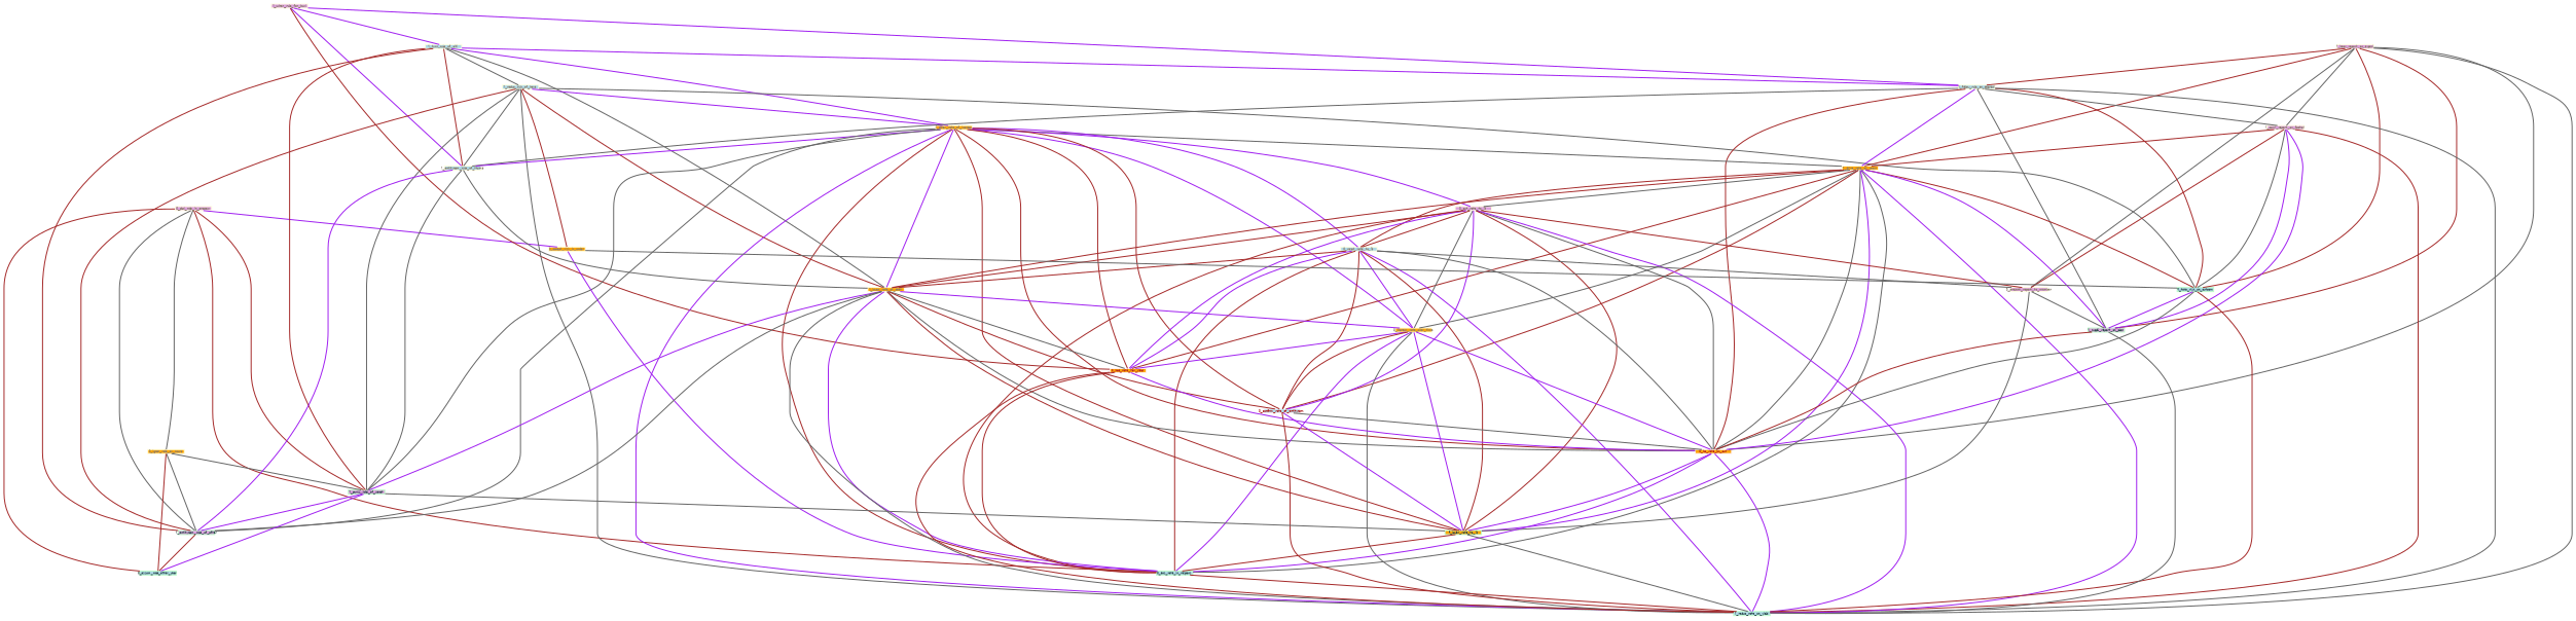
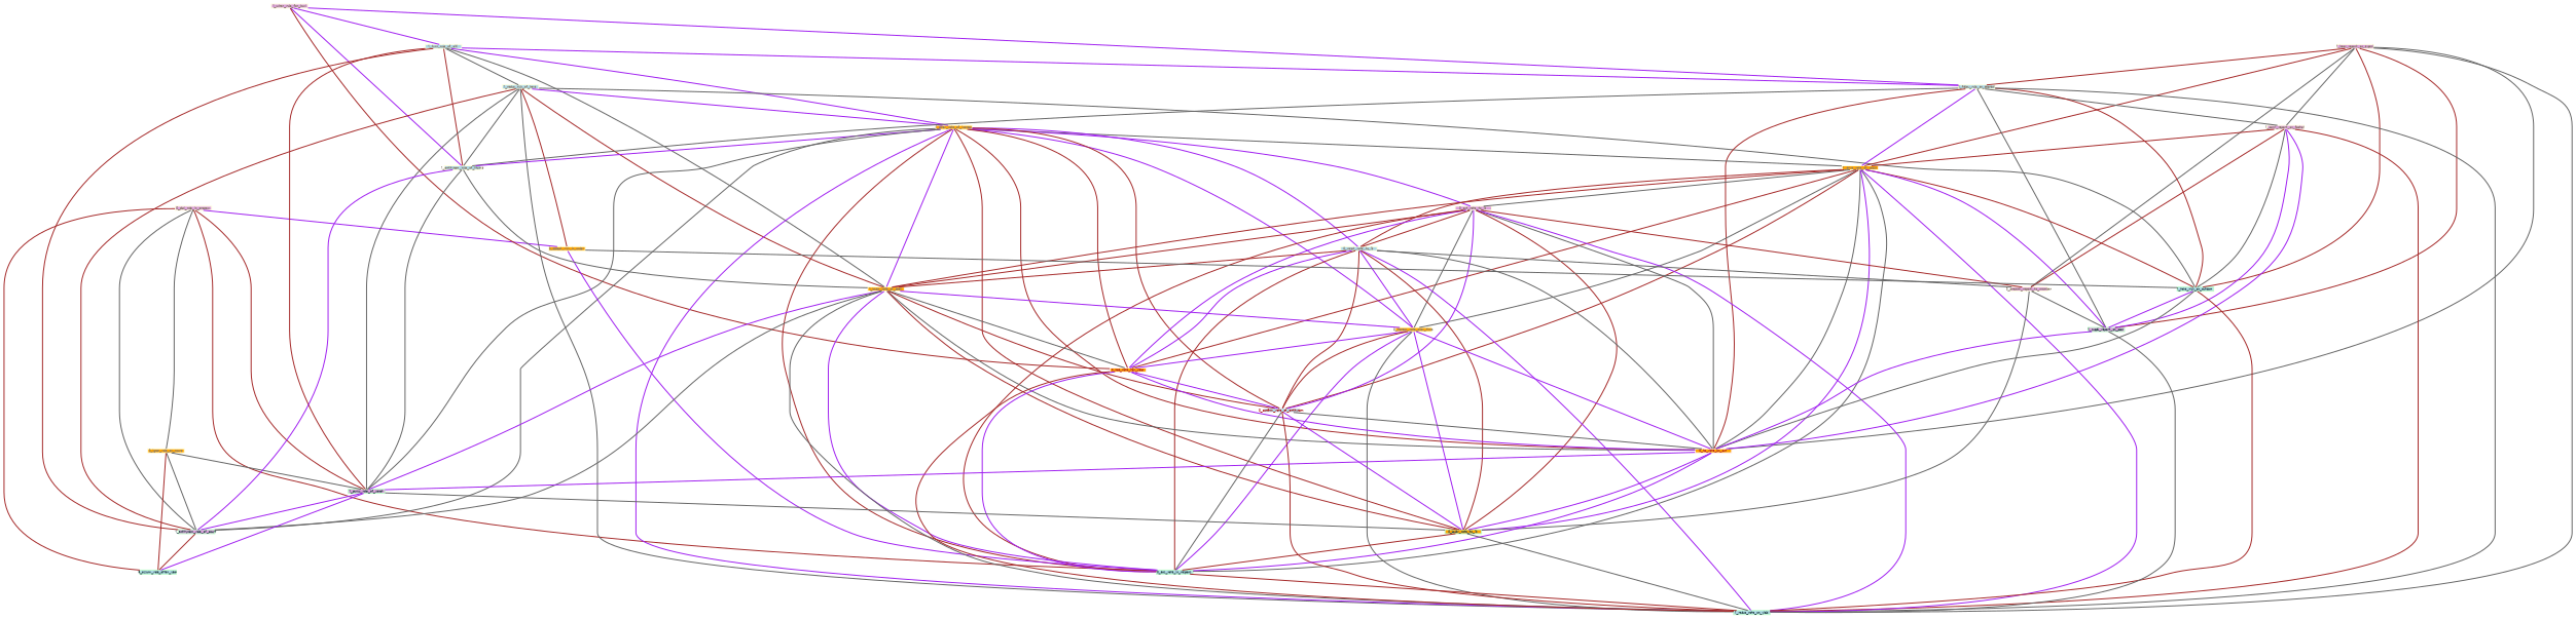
  graph {
    fontname="Patrick Hand"
    node [color="#ffffe0" fillcolor=lightblue fixedsize=true fontcolor="#8b7d6b" fontname="Patrick Hand" fontsize=4 shape=polygon style=filled]
    edge [color=brown fontname="Patrick Hand" w=1]
    "0_plai_role_in_process " [fillcolor=plum height=.06 width=.5]
    "1_usher_rule_for_busi " [fillcolor=plum height=.06 width=.5]
    "1_turn_rule_of_citi " [height=.06 width=.5]
    "1_reduc_risk_of_have " [height=.06 width=.5]
    "1_hear_report_on_experi " [fillcolor=plum height=.06 width=.5]
    "1_follow_rule_on_depreci " [height=.06 width=.5]
    "1_alter_rate_of_increas " [fillcolor=orange height=.06 width=.5]
    "1_carri_report_on_factori " [fillcolor=plum height=.06 width=.5]
    "1_drive_rate_on_secur " [fillcolor=orange height=.06 width=.5]
    "0_ignor_role_as_sourc " [fillcolor=orange height=.06 width=.5]
    "0_cut_rate_to_% " [fillcolor=plum height=.06 width=.5]
    "0_reset_rate_to_% " [height=.06 width=.5]
    "0_accept_risk_in_order " [fillcolor=orange height=.06 width=.5]
    "1_entitynam_rule_of_thumb " [height=.06 width=.5]
    "0_present_report_to_member " [fillcolor=plum height=.06 width=.5]
    "1_lower_rate_of_debt " [fillcolor=orange height=.06 width=.5]
    "0_increas_rate_over_time " [fillcolor=orange height=.06 width=.5]
    "0_had_rate_for_yield " [color="#fff0f5" fillcolor=orange fontcolor="#b22222" height=.06 width=.5]
    "0_confirm_rate_at_entitynam " [color="#fff0f5" fontcolor="#b22222" height=.06 width=.5]
    n20 [color="#fff0f5" fillcolor=orange fontcolor="#b22222" height=.06 label="0_ha_rate_on_cut" width=.5]
    "1_pursu_role_of_senat " [color="#BDFCC9" fillcolor=plum fontcolor="#2f4f4f" height=.06 width=.5]
-   "1_entitynam_role_of_court " [color="#BDFCC9" fillcolor=plum fontcolor="#2f4f4f" height=.06 width=.5 label="1_entitynam_role_of_after"]
+   "1_entitynam_role_of_court " [color="#BDFCC9" fillcolor=plum fontcolor="#2f4f4f" height=.06 width=.5]
    "0_eas_rate_in_respons " [color="#BDFCC9" fontcolor="#2f4f4f" height=.06 width=.5]
-   "0_assum_role_after_year " [color="#BDFCC9" fontcolor="#2f4f4f" height=.06 width=.5]
-   "1_take_risk_on_outcom " [color="#BDFCC9" fontcolor="#2f4f4f" height=.06 width=.5 label="9_take_risk_on_outcom"]
+   "0_assum_role_after_year " [color="#BDFCC9" fontcolor="#2f4f4f" height=.06 width=.5 label="5_assum_role_after_year"]
+   "1_take_risk_on_outcom " [color="#BDFCC9" fontcolor="#2f4f4f" height=.06 width=.5]
    n26 [color="#BDFCC9" fontcolor="#2f4f4f" height=.06 label="1_reduc_rate_on_yield" width=.5]
    "1_suppli_report_on_plan " [color="#BDFCC9" fillcolor=plum fontcolor="#2f4f4f" height=.06 width=.5]
-   "0_lower_rate_to_% " [color="#BDFCC9" fillcolor=orange fontcolor="#2f4f4f" height=.06 width=.5 label="9_lower_rate_to_%"]
+   "0_lower_rate_to_% " [color="#BDFCC9" fillcolor=orange fontcolor="#2f4f4f" height=.06 width=.5]
    subgraph sub_1 {
      "0_plai_role_in_process "
      "1_usher_rule_for_busi "
      "1_turn_rule_of_citi "
      "1_reduc_risk_of_have "
      "1_hear_report_on_experi "
      "1_follow_rule_on_depreci "
      "1_alter_rate_of_increas "
      "1_carri_report_on_factori "
      "1_drive_rate_on_secur "
      "0_ignor_role_as_sourc "
      "0_cut_rate_to_% "
      "0_reset_rate_to_% "
      "0_accept_risk_in_order "
      "1_entitynam_rule_of_thumb "
      "0_present_report_to_member "
      "1_lower_rate_of_debt "
      "0_increas_rate_over_time "
    }
    subgraph sub_2 {
      "0_had_rate_for_yield "
      "0_confirm_rate_at_entitynam "
      n20
    }
    "0_plai_role_in_process " -- "0_ignor_role_as_sourc " [color=gray40]
    "0_plai_role_in_process " -- "0_accept_risk_in_order " [color=purple]
    "0_plai_role_in_process " -- "1_pursu_role_of_senat "
    "0_plai_role_in_process " -- "1_entitynam_role_of_court " [color=gray40]
    "0_plai_role_in_process " -- "0_eas_rate_in_respons "
    "0_plai_role_in_process " -- "0_assum_role_after_year "
    "1_usher_rule_for_busi " -- "1_turn_rule_of_citi " [color=purple]
    "1_usher_rule_for_busi " -- "1_follow_rule_on_depreci " [color=purple]
    "1_usher_rule_for_busi " -- "1_entitynam_rule_of_thumb " [color=purple]
    "1_usher_rule_for_busi " -- "0_had_rate_for_yield "
    "1_turn_rule_of_citi " -- "1_reduc_risk_of_have " [color=gray40]
    "1_turn_rule_of_citi " -- "1_follow_rule_on_depreci " [color=purple]
    "1_turn_rule_of_citi " -- "1_alter_rate_of_increas " [color=purple]
    "1_turn_rule_of_citi " -- "1_entitynam_rule_of_thumb " [w=2]
    "1_turn_rule_of_citi " -- "1_lower_rate_of_debt " [color=gray40]
    "1_turn_rule_of_citi " -- "1_pursu_role_of_senat "
    "1_turn_rule_of_citi " -- "1_entitynam_role_of_court "
    "1_reduc_risk_of_have " -- "1_alter_rate_of_increas " [color=purple]
    "1_reduc_risk_of_have " -- "0_accept_risk_in_order "
    "1_reduc_risk_of_have " -- "1_entitynam_rule_of_thumb " [color=gray40]
    "1_reduc_risk_of_have " -- "1_lower_rate_of_debt "
    "1_reduc_risk_of_have " -- "1_pursu_role_of_senat " [color=gray40]
    "1_reduc_risk_of_have " -- "1_entitynam_role_of_court "
    "1_reduc_risk_of_have " -- "1_take_risk_on_outcom " [color=gray40]
    "1_reduc_risk_of_have " -- n26 [color=gray40]
    "1_hear_report_on_experi " -- "1_follow_rule_on_depreci "
    "1_hear_report_on_experi " -- "1_carri_report_on_factori " [color=gray40 w=2]
    "1_hear_report_on_experi " -- "1_drive_rate_on_secur "
    "1_hear_report_on_experi " -- "0_present_report_to_member " [color=gray40]
    "1_hear_report_on_experi " -- n20 [color=gray40]
    "1_hear_report_on_experi " -- "1_take_risk_on_outcom "
    "1_hear_report_on_experi " -- n26 [color=gray40]
    "1_hear_report_on_experi " -- "1_suppli_report_on_plan " [w=2]
    "1_follow_rule_on_depreci " -- "1_carri_report_on_factori " [color=gray40]
    "1_follow_rule_on_depreci " -- "1_drive_rate_on_secur " [color=purple]
    "1_follow_rule_on_depreci " -- "1_entitynam_rule_of_thumb " [color=gray40]
    "1_follow_rule_on_depreci " -- n20
    "1_follow_rule_on_depreci " -- "1_take_risk_on_outcom "
    "1_follow_rule_on_depreci " -- n26 [color=gray40]
    "1_follow_rule_on_depreci " -- "1_suppli_report_on_plan " [color=gray40]
    "1_alter_rate_of_increas " -- "1_drive_rate_on_secur " [color=gray40]
    "1_alter_rate_of_increas " -- "0_cut_rate_to_% " [color=purple]
    "1_alter_rate_of_increas " -- "0_reset_rate_to_% " [color=purple]
    "1_alter_rate_of_increas " -- "1_entitynam_rule_of_thumb " [color=purple]
    "1_alter_rate_of_increas " -- "1_lower_rate_of_debt " [color=purple w=2]
    "1_alter_rate_of_increas " -- "0_increas_rate_over_time " [color=purple]
    "1_alter_rate_of_increas " -- "0_had_rate_for_yield "
    "1_alter_rate_of_increas " -- "0_confirm_rate_at_entitynam "
    "1_alter_rate_of_increas " -- n20
    "1_alter_rate_of_increas " -- "1_pursu_role_of_senat " [color=gray40]
    "1_alter_rate_of_increas " -- "1_entitynam_role_of_court " [color=gray40]
    "1_alter_rate_of_increas " -- "0_eas_rate_in_respons "
    "1_alter_rate_of_increas " -- n26 [color=purple]
    "1_alter_rate_of_increas " -- "0_lower_rate_to_% "
    "1_carri_report_on_factori " -- "1_drive_rate_on_secur "
    "1_carri_report_on_factori " -- "0_present_report_to_member "
    "1_carri_report_on_factori " -- n20 [color=purple]
    "1_carri_report_on_factori " -- "1_take_risk_on_outcom " [color=gray40]
    "1_carri_report_on_factori " -- n26
    "1_carri_report_on_factori " -- "1_suppli_report_on_plan " [color=purple w=2]
    "1_drive_rate_on_secur " -- "0_cut_rate_to_% " [color=gray40]
    "1_drive_rate_on_secur " -- "0_reset_rate_to_% "
    "1_drive_rate_on_secur " -- "1_lower_rate_of_debt "
    "1_drive_rate_on_secur " -- "0_increas_rate_over_time " [color=gray40]
    "1_drive_rate_on_secur " -- "0_had_rate_for_yield "
    "1_drive_rate_on_secur " -- "0_confirm_rate_at_entitynam "
    "1_drive_rate_on_secur " -- n20 [color=gray40 w=2]
    "1_drive_rate_on_secur " -- "0_eas_rate_in_respons " [color=gray40]
    "1_drive_rate_on_secur " -- "1_take_risk_on_outcom "
    "1_drive_rate_on_secur " -- n26 [color=purple w=2]
    "1_drive_rate_on_secur " -- "1_suppli_report_on_plan " [color=purple]
    "1_drive_rate_on_secur " -- "0_lower_rate_to_% " [color=purple]
    "0_ignor_role_as_sourc " -- "1_pursu_role_of_senat " [color=gray40]
    "0_ignor_role_as_sourc " -- "1_entitynam_role_of_court " [color=gray40]
    "0_ignor_role_as_sourc " -- "0_assum_role_after_year "
    "0_cut_rate_to_% " -- "0_reset_rate_to_% " [w=3]
    "0_cut_rate_to_% " -- "0_present_report_to_member "
    "0_cut_rate_to_% " -- "1_lower_rate_of_debt "
    "0_cut_rate_to_% " -- "0_increas_rate_over_time " [color=gray40]
    "0_cut_rate_to_% " -- "0_had_rate_for_yield " [color=purple]
    "0_cut_rate_to_% " -- "0_confirm_rate_at_entitynam " [color=purple]
    "0_cut_rate_to_% " -- n20 [color=gray40]
    "0_cut_rate_to_% " -- "0_eas_rate_in_respons "
    "0_cut_rate_to_% " -- n26 [color=purple]
    "0_cut_rate_to_% " -- "0_lower_rate_to_% " [w=3]
    "0_reset_rate_to_% " -- "0_present_report_to_member " [color=gray40]
    "0_reset_rate_to_% " -- "1_lower_rate_of_debt "
    "0_reset_rate_to_% " -- "0_increas_rate_over_time " [color=purple]
    "0_reset_rate_to_% " -- "0_had_rate_for_yield " [color=purple]
    "0_reset_rate_to_% " -- "0_confirm_rate_at_entitynam "
    "0_reset_rate_to_% " -- n20 [color=gray40]
    "0_reset_rate_to_% " -- "0_eas_rate_in_respons "
    "0_reset_rate_to_% " -- n26 [color=purple]
    "0_reset_rate_to_% " -- "0_lower_rate_to_% " [w=3]
    "0_accept_risk_in_order " -- "0_eas_rate_in_respons " [color=purple]
    "0_accept_risk_in_order " -- "1_take_risk_on_outcom " [color=gray40]
    "1_entitynam_rule_of_thumb " -- "1_lower_rate_of_debt " [color=gray40]
    "1_entitynam_rule_of_thumb " -- "1_pursu_role_of_senat " [color=gray40]
    "1_entitynam_rule_of_thumb " -- "1_entitynam_role_of_court " [color=purple w=2]
    "0_present_report_to_member " -- "1_suppli_report_on_plan " [color=gray40]
    "0_present_report_to_member " -- "0_lower_rate_to_% " [color=gray40]
    "1_lower_rate_of_debt " -- "0_increas_rate_over_time " [color=purple]
    "1_lower_rate_of_debt " -- "0_had_rate_for_yield " [color=gray40]
    "1_lower_rate_of_debt " -- "0_confirm_rate_at_entitynam "
    "1_lower_rate_of_debt " -- n20 [color=gray40]
    "1_lower_rate_of_debt " -- "1_pursu_role_of_senat " [color=purple]
    "1_lower_rate_of_debt " -- "1_entitynam_role_of_court " [color=gray40]
    "1_lower_rate_of_debt " -- "0_eas_rate_in_respons " [color=purple]
    "1_lower_rate_of_debt " -- n26 [color=gray40]
    "1_lower_rate_of_debt " -- "0_lower_rate_to_% " [w=2]
    "0_increas_rate_over_time " -- "0_had_rate_for_yield " [color=purple]
    "0_increas_rate_over_time " -- "0_confirm_rate_at_entitynam "
    "0_increas_rate_over_time " -- n20 [color=purple]
    "0_increas_rate_over_time " -- "0_eas_rate_in_respons " [color=purple]
    "0_increas_rate_over_time " -- n26 [color=gray40]
    "0_increas_rate_over_time " -- "0_lower_rate_to_% " [color=purple]
+   "0_had_rate_for_yield " -- "0_confirm_rate_at_entitynam " [color=purple]
    "0_had_rate_for_yield " -- n20 [color=purple]
-   "0_had_rate_for_yield " -- "0_eas_rate_in_respons "
+   "0_had_rate_for_yield " -- "0_eas_rate_in_respons " [color=purple]
    "0_had_rate_for_yield " -- n26
    "0_confirm_rate_at_entitynam " -- n20 [color=gray40]
+   "0_confirm_rate_at_entitynam " -- "0_eas_rate_in_respons " [color=gray40]
    "0_confirm_rate_at_entitynam " -- n26
    "0_confirm_rate_at_entitynam " -- "0_lower_rate_to_% " [color=purple]
    n20 -- "0_eas_rate_in_respons " [color=purple]
-   n20 -- n26 [color=purple w=2]
+   n20 -- "1_pursu_role_of_senat " [color=purple w=2]
    n20 -- "0_lower_rate_to_% " [color=purple]
    "1_pursu_role_of_senat " -- "1_entitynam_role_of_court " [color=purple w=2]
    "1_pursu_role_of_senat " -- "0_assum_role_after_year " [color=purple]
    "1_pursu_role_of_senat " -- "0_lower_rate_to_% " [color=gray40]
    "1_entitynam_role_of_court " -- "0_assum_role_after_year "
    "0_eas_rate_in_respons " -- n26
    "1_take_risk_on_outcom " -- n20 [color=gray40]
    "1_take_risk_on_outcom " -- n26
    "1_take_risk_on_outcom " -- "1_suppli_report_on_plan " [color=purple]
-   "1_suppli_report_on_plan " -- n20
+   "1_suppli_report_on_plan " -- n20 [color=purple]
    "1_suppli_report_on_plan " -- n26 [color=gray40]
    "0_lower_rate_to_% " -- "0_eas_rate_in_respons "
    "0_lower_rate_to_% " -- n26 [color=gray40]
  }
